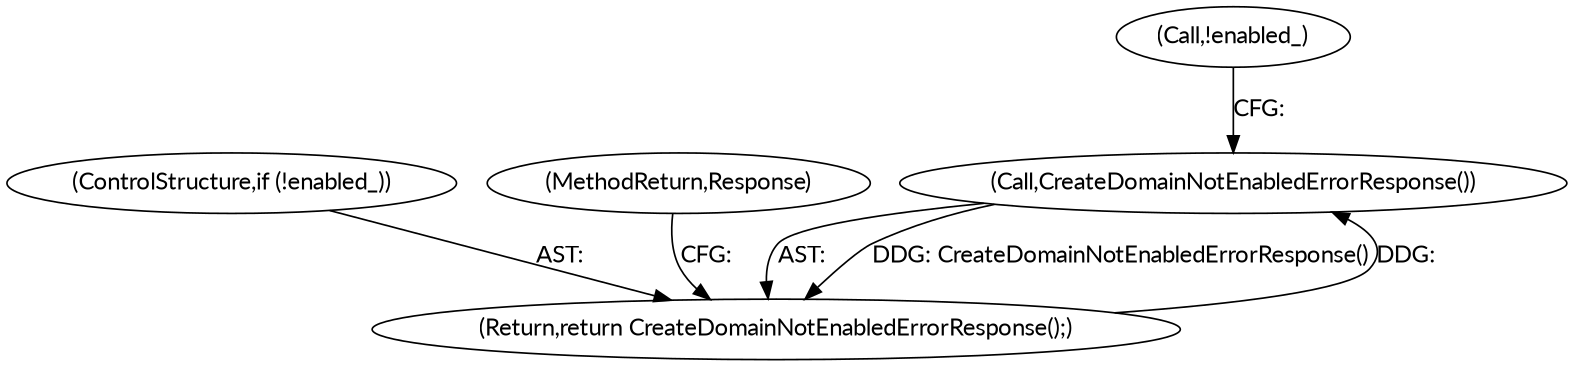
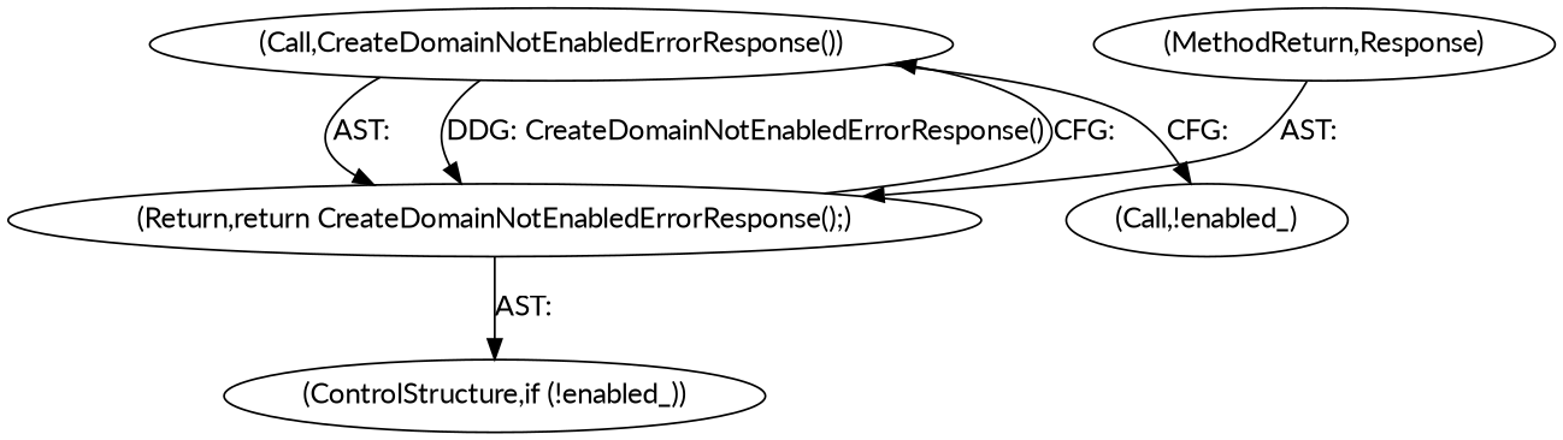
  digraph {
    fontname=Lato
    node [fontname=Lato]
    edge [fontname=Lato]
    n1 [label="(Call,CreateDomainNotEnabledErrorResponse())"]
    n2 [label="(Return,return CreateDomainNotEnabledErrorResponse();)"]
    n3 [label="(Call,!enabled_)"]
    n4 [label="(ControlStructure,if (!enabled_))"]
    n5 [label="(MethodReturn,Response)"]
    n1 -> n2 [label="AST: "]
    n1 -> n2 [label="DDG: CreateDomainNotEnabledErrorResponse()"]
-   n3 -> n1 [label="CFG: "]
-   n2 -> n1 [label="DDG: "]
-   n4 -> n2 [label="AST: "]
-   n5 -> n2 [label="CFG: "]
+   n1 -> n3 [label="CFG: "]
+   n2 -> n1 [label="CFG: "]
+   n2 -> n4 [label="AST: "]
+   n5 -> n2 [label="AST: "]
  }
